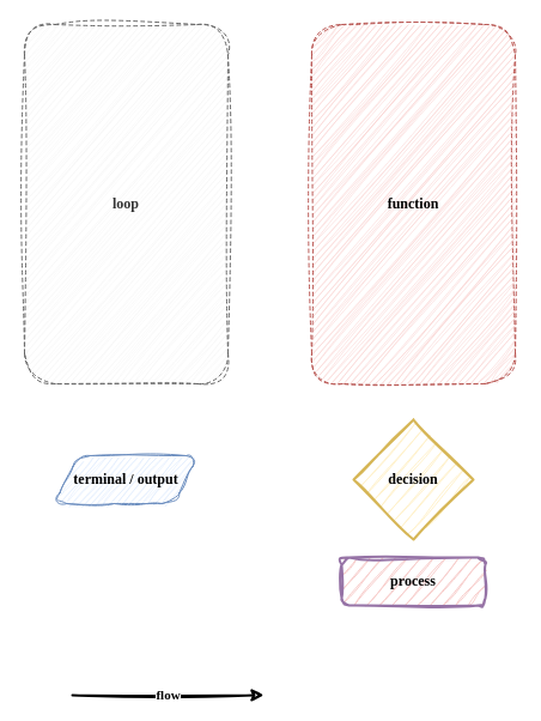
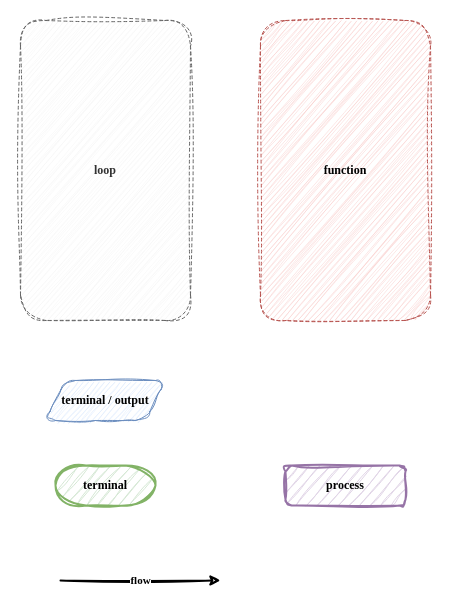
  <mxCell id="0" />
  <mxCell id="1" parent="0" />
  <mxCell id="2" value="loop" style="rounded=1;whiteSpace=wrap;html=1;fillColor=#f5f5f5;fontColor=#333333;strokeColor=#666666;sketch=1;curveFitting=1;jiggle=2;dashed=1;fontFamily=Comic Sans MS;fontStyle=1" vertex="1" parent="1"><mxGeometry x="20" y="20" width="170" height="300" as="geometry" /></mxCell>
  <mxCell id="3" value="terminal / output" style="shape=parallelogram;perimeter=parallelogramPerimeter;whiteSpace=wrap;html=1;fixedSize=1;rounded=1;fillColor=#dae8fc;strokeColor=#6c8ebf;sketch=1;curveFitting=1;jiggle=2;fontFamily=Comic Sans MS;fontStyle=1" vertex="1" parent="1"><mxGeometry x="45" y="380" width="120" height="40" as="geometry" /></mxCell>
- <mxCell id="5" value="decision" style="strokeWidth=2;html=1;shape=mxgraph.flowchart.decision;whiteSpace=wrap;fillColor=#fff2cc;strokeColor=#d6b656;fontFamily=Comic Sans MS;fontStyle=1;sketch=1;curveFitting=1;jiggle=2;" vertex="1" parent="1"><mxGeometry x="295" y="350" width="100" height="100" as="geometry" /></mxCell>
- <mxCell id="6" value="process" style="rounded=1;whiteSpace=wrap;html=1;strokeWidth=2;fontFamily=Comic Sans MS;fontSize=12;fillColor=#f8cecc;strokeColor=#9673a6;fontStyle=1;glass=0;sketch=1;curveFitting=1;jiggle=2;" vertex="1" parent="1"><mxGeometry x="285" y="465" width="120" height="40" as="geometry" /></mxCell>
+ <mxCell id="4" value="terminal" style="strokeWidth=2;html=1;shape=mxgraph.flowchart.terminator;whiteSpace=wrap;fillColor=#d5e8d4;strokeColor=#82b366;fontFamily=Comic Sans MS;fontStyle=1;sketch=1;curveFitting=1;jiggle=2;" vertex="1" parent="1"><mxGeometry x="55" y="465" width="100" height="40" as="geometry" /></mxCell>
+ <mxCell id="6" value="process" style="rounded=1;whiteSpace=wrap;html=1;strokeWidth=2;fontFamily=Comic Sans MS;fontSize=12;fillColor=#e1d5e7;strokeColor=#9673a6;fontStyle=1;glass=0;sketch=1;curveFitting=1;jiggle=2;" vertex="1" parent="1"><mxGeometry x="285" y="465" width="120" height="40" as="geometry" /></mxCell>
  <mxCell id="7" value="function" style="rounded=1;whiteSpace=wrap;html=1;fillColor=#f8cecc;strokeColor=#b85450;sketch=1;curveFitting=1;jiggle=2;dashed=1;fontFamily=Comic Sans MS;fontStyle=1" vertex="1" parent="1"><mxGeometry x="260" y="20" width="170" height="300" as="geometry" /></mxCell>
  <mxCell id="8" value="flow" style="endArrow=classic;html=1;rounded=0;sketch=1;curveFitting=1;jiggle=2;strokeWidth=2;fontStyle=1;fontFamily=Comic Sans MS;" edge="1" parent="1"><mxGeometry width="50" height="50" relative="1" as="geometry"><mxPoint x="60" y="580" as="sourcePoint" /><mxPoint x="220" y="580" as="targetPoint" /></mxGeometry></mxCell>
